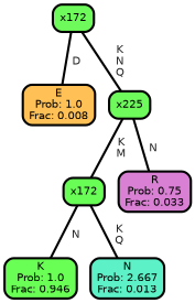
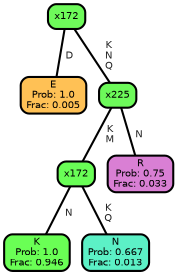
  graph {
    ranksep="0 equally"
    splines=straight
    node [color=black fontcolor=black fontname=helvetica penwidth=3 shape=box style="filled, rounded"]
    edge [color=black fontcolor=grey14 fontname=helvetica fontweight=bold penwidth=3]
-   n1 [fillcolor="#ffc155" label="E\nProb: 1.0\nFrac: 0.008"]
+   n1 [fillcolor="#ffc155" label="E\nProb: 1.0\nFrac: 0.005"]
    n2 [fillcolor="#6efa5a" label=x172]
    n3 [fillcolor="#6dfa5a" label=x225]
    n4 [fillcolor="#69fe56" label=x172]
    n5 [fillcolor="#d97fd4" label="R\nProb: 0.75\nFrac: 0.033"]
    n6 [fillcolor="#6aff55" label="K\nProb: 1.0\nFrac: 0.946"]
-   n7 [fillcolor="#5cf1c6" label="N\nProb: 2.667\nFrac: 0.013"]
+   n7 [fillcolor="#5cf1c6" label="N\nProb: 0.667\nFrac: 0.013"]
    subgraph sub_1 {
      rank=same
    }
    n2 -- n1 [label=" D"]
    n2 -- n3 [label=" K\n N\n Q"]
    n3 -- n4 [label=" K\n M"]
    n3 -- n5 [label=" N"]
    n4 -- n6 [label=" N"]
    n4 -- n7 [label=" K\n Q"]
  }
